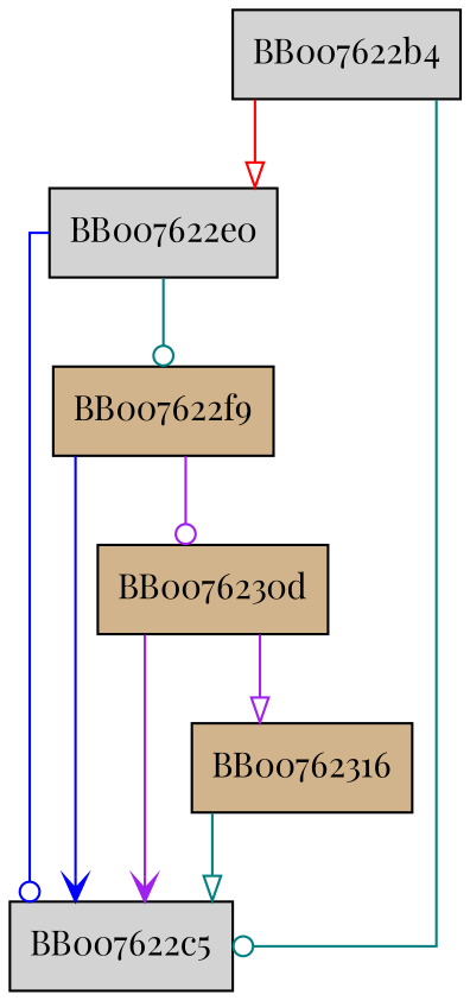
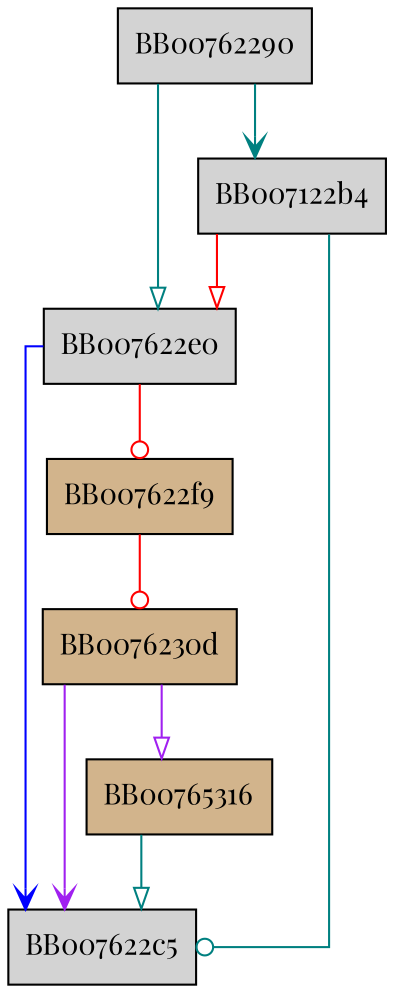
  digraph {
    fontname="Playfair Display"
    splines=ortho
    node [fillcolor=lightgrey fontname="Playfair Display" shape=box style=filled]
    edge [arrowhead=onormal color=teal fontname="Playfair Display"]
+   BB00762290
    BB007622e0
-   BB007622b4
+   BB007622b4 [label=BB007122b4]
    BB007622c5
    BB007622f9 [fillcolor=tan]
    BB0076230d [fillcolor=tan]
-   BB00762316 [fillcolor=tan]
-   BB007622e0 -> BB007622c5 [arrowhead=odot color=blue]
-   BB007622e0 -> BB007622f9 [arrowhead=odot]
+   BB00762316 [fillcolor=tan label=BB00765316]
+   BB00762290 -> BB007622e0
+   BB00762290 -> BB007622b4 [arrowhead=vee]
+   BB007622e0 -> BB007622c5 [arrowhead=vee color=blue]
+   BB007622e0 -> BB007622f9 [arrowhead=odot color=red]
    BB007622b4 -> BB007622e0 [color=red]
    BB007622b4 -> BB007622c5 [arrowhead=odot]
-   BB007622f9 -> BB007622c5 [arrowhead=vee color=blue]
-   BB007622f9 -> BB0076230d [arrowhead=odot color=purple]
+   BB007622f9 -> BB0076230d [arrowhead=odot color=red]
    BB0076230d -> BB007622c5 [arrowhead=vee color=purple]
    BB0076230d -> BB00762316 [color=purple]
    BB00762316 -> BB007622c5
  }
